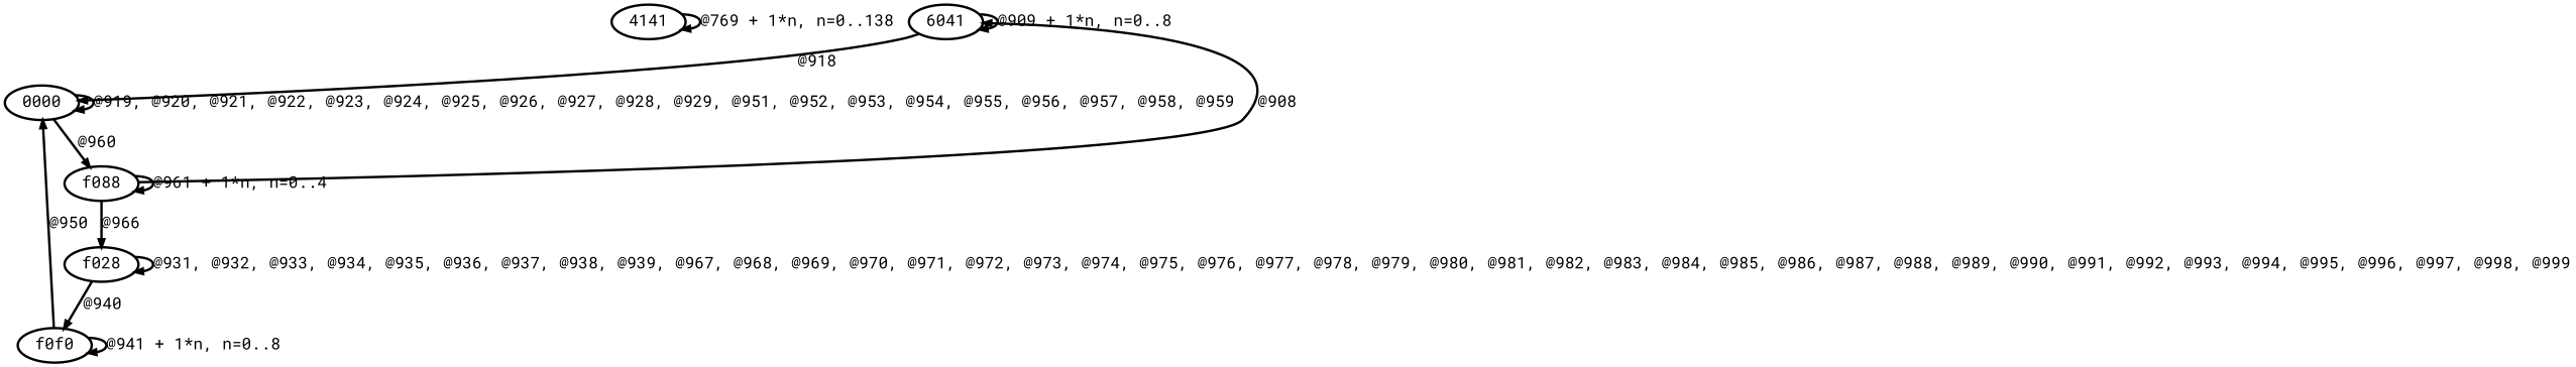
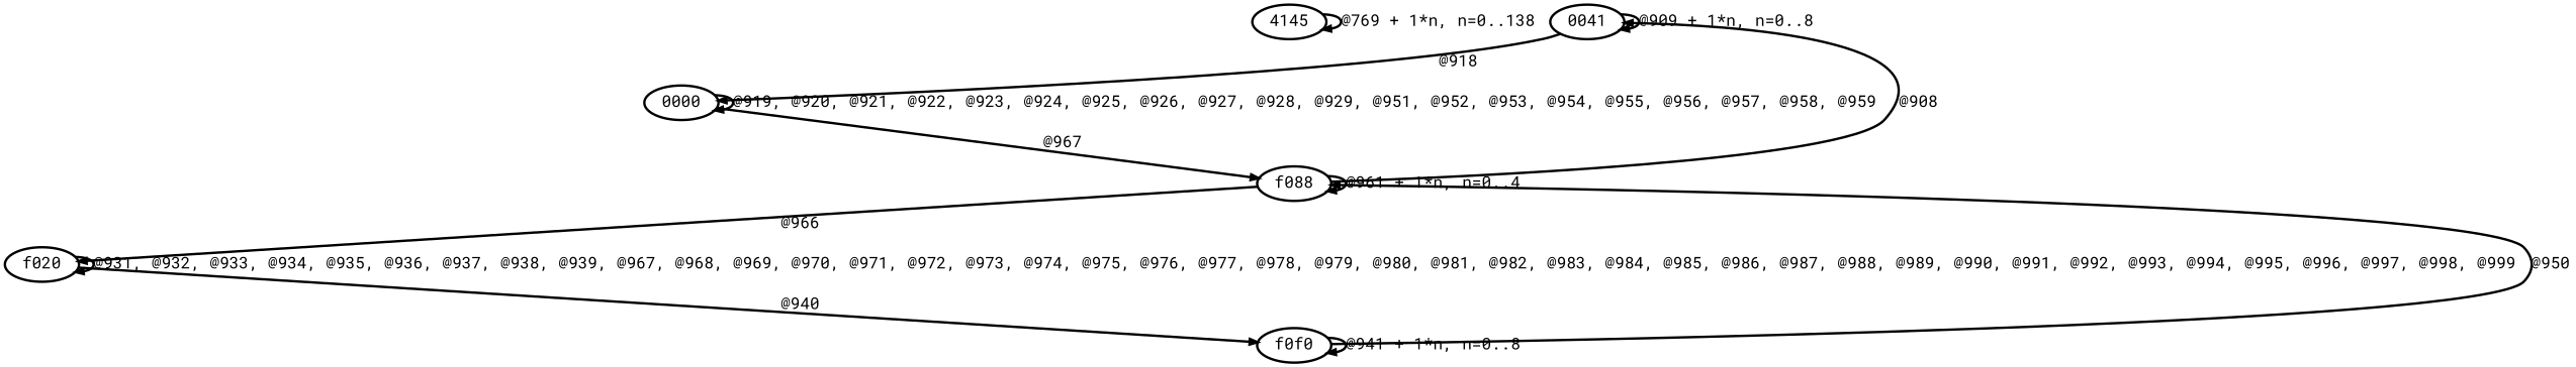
  digraph {
    fontname="Roboto Mono"
    node [fontname="Roboto Mono" fontsize=20 penwidth=3 shape=oval style=rounded]
    edge [arrowsize=1 color=black fontname="Roboto Mono" fontsize=20 penwidth=3 style=bold]
-   4141
-   0041 [label=6041]
+   4141 [label=4145]
+   0041
    0000
    f088
-   f020 [label=f028]
+   f020
    f0f0
    4141 -> 4141 [label="@769 + 1*n, n=0..138"]
    0041 -> 0041 [label="@909 + 1*n, n=0..8"]
    0041 -> 0000 [label="@918"]
    0000 -> 0000 [label="@919, @920, @921, @922, @923, @924, @925, @926, @927, @928, @929, @951, @952, @953, @954, @955, @956, @957, @958, @959"]
-   0000 -> f088 [label="@960"]
+   0000 -> f088 [label="@967"]
    f088 -> 0041 [label="@908"]
    f088 -> f088 [label="@961 + 1*n, n=0..4"]
    f088 -> f020 [label="@966"]
    f020 -> f020 [label="@931, @932, @933, @934, @935, @936, @937, @938, @939, @967, @968, @969, @970, @971, @972, @973, @974, @975, @976, @977, @978, @979, @980, @981, @982, @983, @984, @985, @986, @987, @988, @989, @990, @991, @992, @993, @994, @995, @996, @997, @998, @999"]
    f020 -> f0f0 [label="@940"]
-   f0f0 -> 0000 [label="@950"]
+   f0f0 -> f088 [label="@950"]
    f0f0 -> f0f0 [label="@941 + 1*n, n=0..8"]
  }
